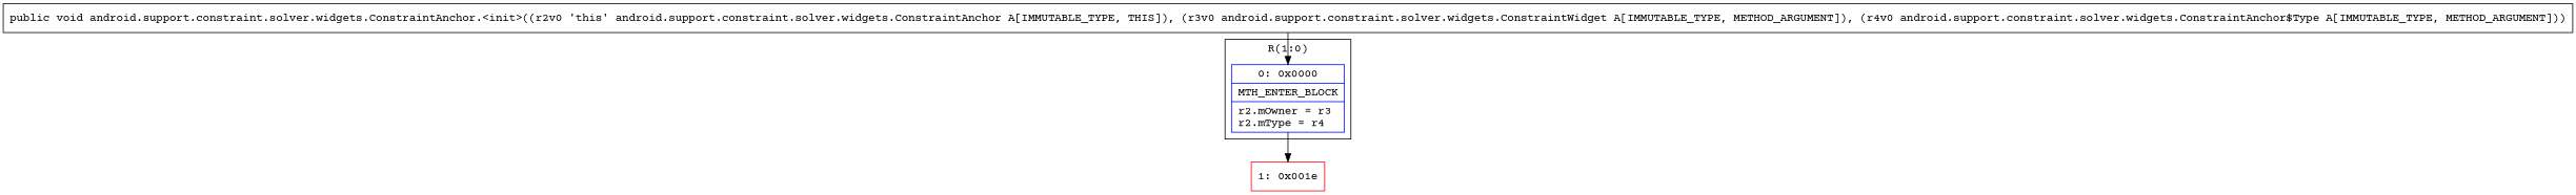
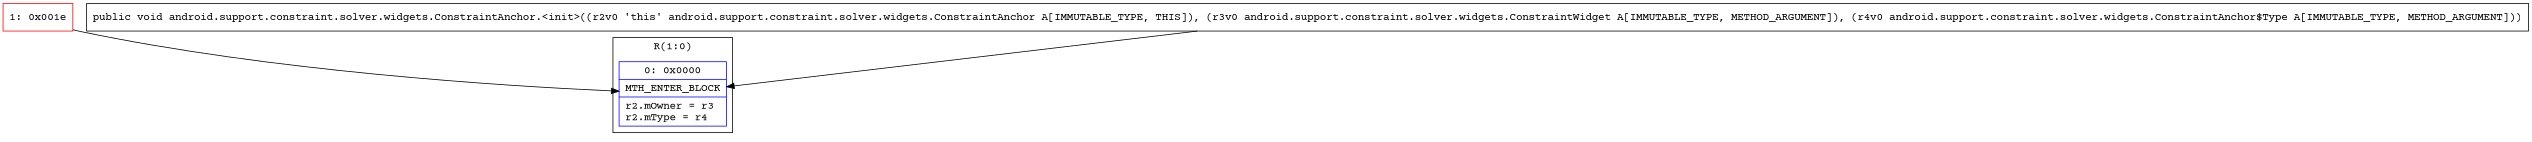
  digraph {
    fontname="Courier Prime"
    node [shape=record fontname="Courier Prime"]
    edge [fontname="Courier Prime"]
    n1 [color=blue label="{0\:\ 0x0000|MTH_ENTER_BLOCK\l|r2.mOwner = r3\lr2.mType = r4\l}"]
    n2 [color=red label="{1\:\ 0x001e}"]
    n3 [label="{public void android.support.constraint.solver.widgets.ConstraintAnchor.\<init\>((r2v0 'this' android.support.constraint.solver.widgets.ConstraintAnchor A[IMMUTABLE_TYPE, THIS]), (r3v0 android.support.constraint.solver.widgets.ConstraintWidget A[IMMUTABLE_TYPE, METHOD_ARGUMENT]), (r4v0 android.support.constraint.solver.widgets.ConstraintAnchor$Type A[IMMUTABLE_TYPE, METHOD_ARGUMENT])) }"]
    subgraph cluster_1 {
      label="R(1:0)"
      n1
    }
-   n1 -> n2
+   n2 -> n1
    n3 -> n1
  }
